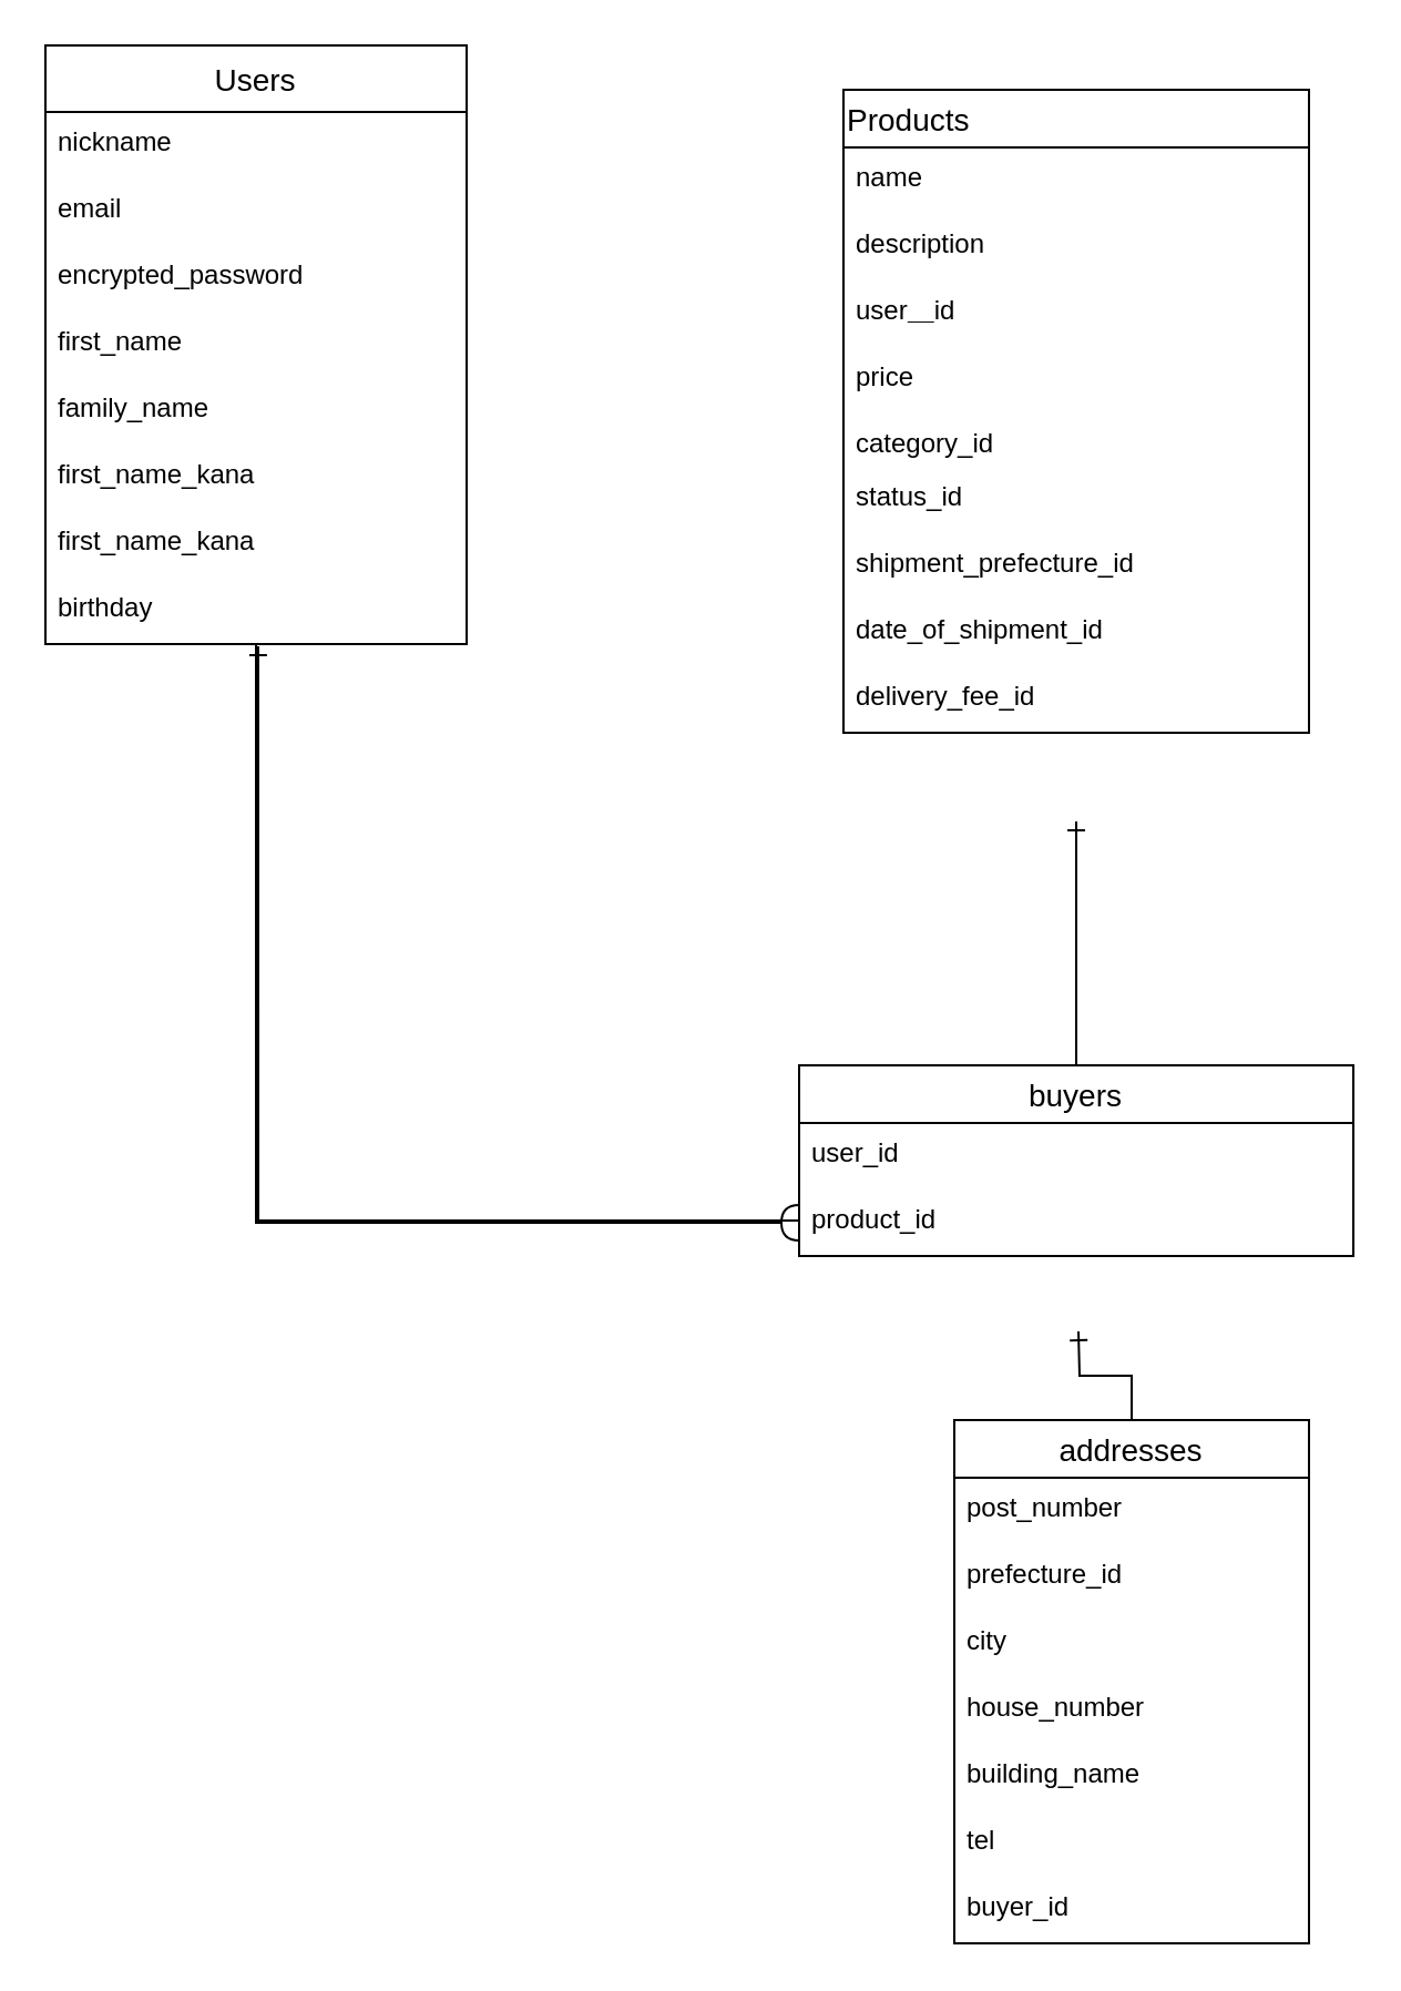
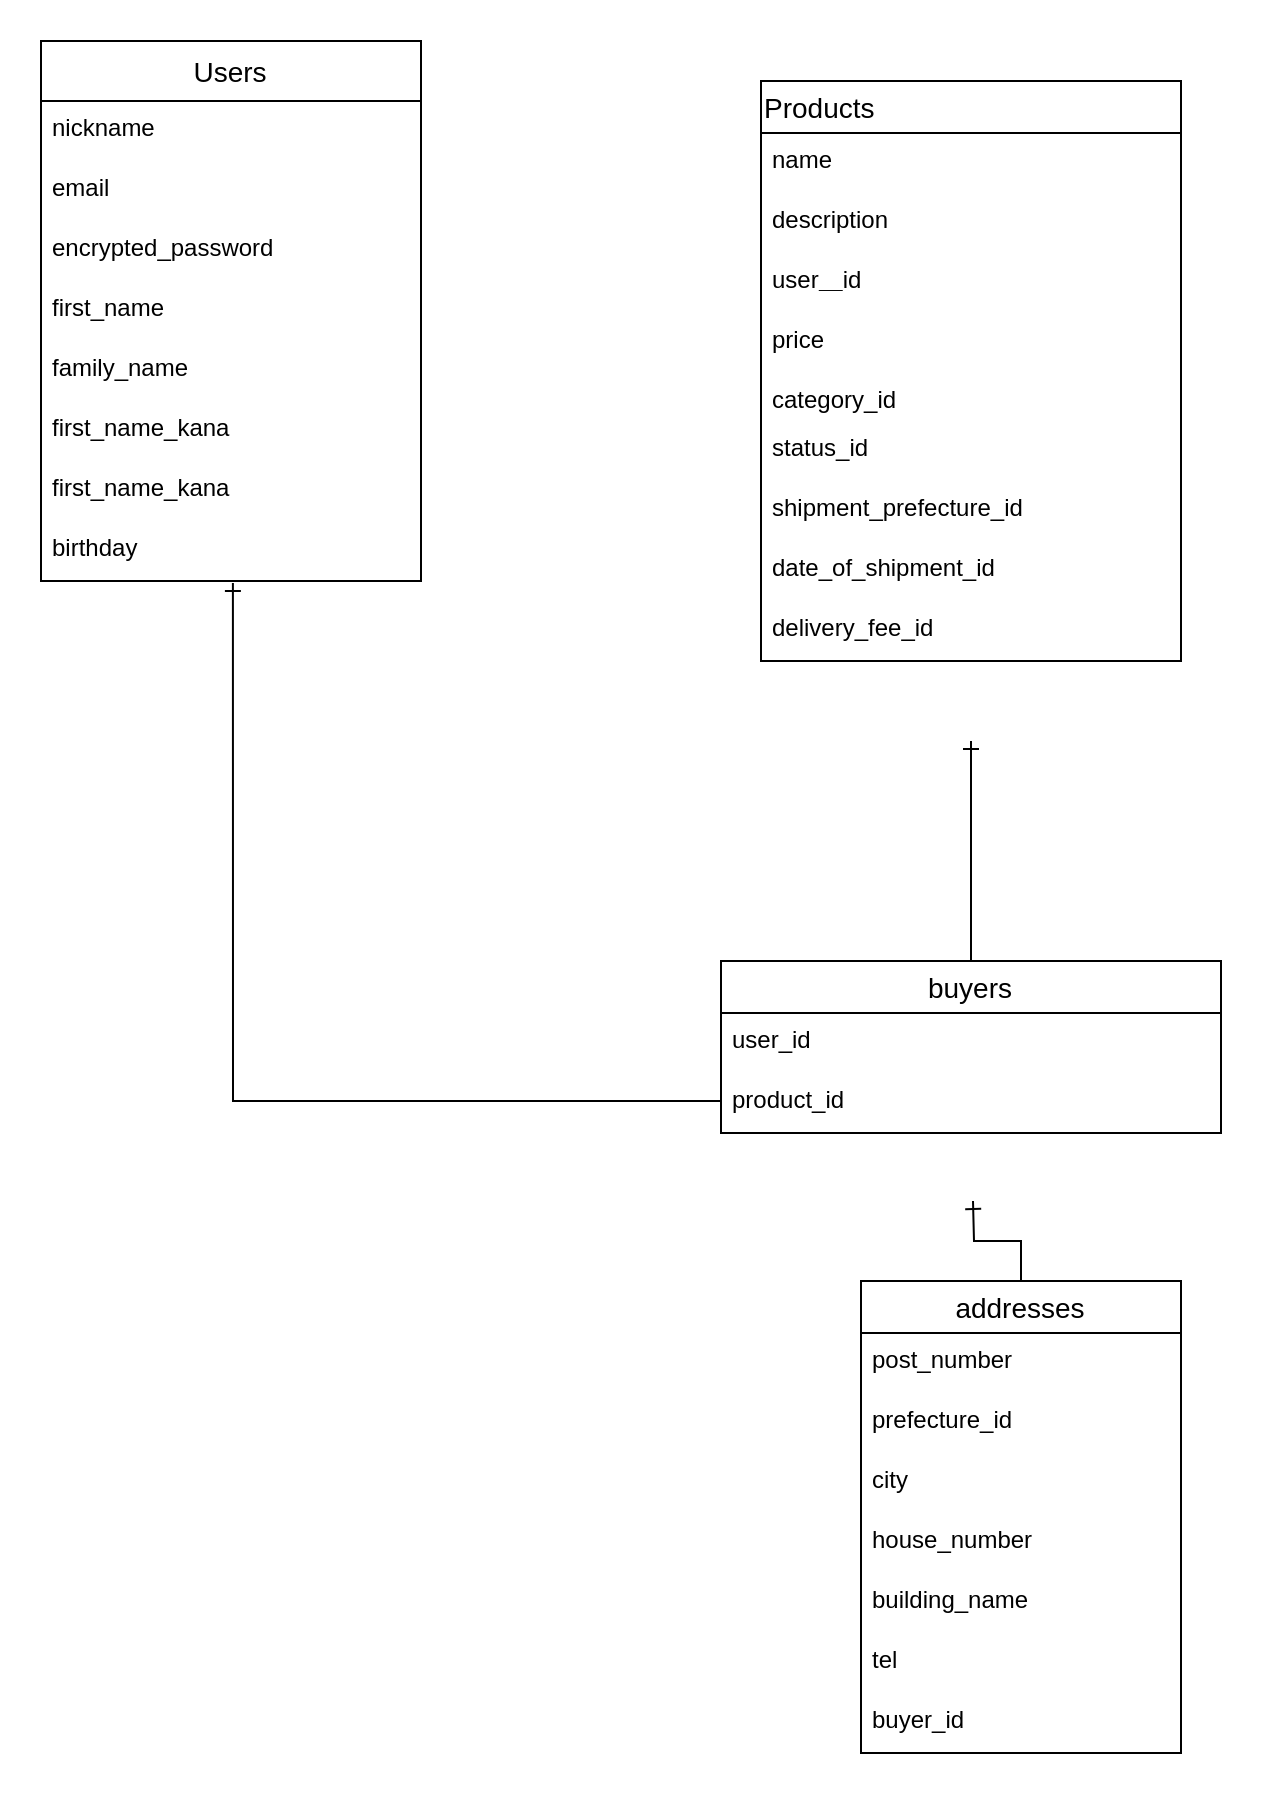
  <mxCell id="0" />
  <mxCell id="1" parent="0" />
  <mxCell id="2" value="Products" style="swimlane;fontStyle=0;childLayout=stackLayout;horizontal=1;startSize=26;horizontalStack=0;resizeParent=1;resizeParentMax=0;resizeLast=0;collapsible=1;marginBottom=0;align=left;fontSize=14;" parent="1" vertex="1"><mxGeometry x="380" y="40" width="210" height="290" as="geometry" /></mxCell>
  <mxCell id="3" value="name" style="text;strokeColor=none;fillColor=none;spacingLeft=4;spacingRight=4;overflow=hidden;rotatable=0;points=[[0,0.5],[1,0.5]];portConstraint=eastwest;fontSize=12;" parent="2" vertex="1"><mxGeometry y="26" width="210" height="30" as="geometry" /></mxCell>
  <mxCell id="4" value="description" style="text;strokeColor=none;fillColor=none;spacingLeft=4;spacingRight=4;overflow=hidden;rotatable=0;points=[[0,0.5],[1,0.5]];portConstraint=eastwest;fontSize=12;" parent="2" vertex="1"><mxGeometry y="56" width="210" height="30" as="geometry" /></mxCell>
  <mxCell id="5" value="user＿id" style="text;strokeColor=none;fillColor=none;spacingLeft=4;spacingRight=4;overflow=hidden;rotatable=0;points=[[0,0.5],[1,0.5]];portConstraint=eastwest;fontSize=12;" parent="2" vertex="1"><mxGeometry y="86" width="210" height="30" as="geometry" /></mxCell>
  <mxCell id="6" value="price" style="text;strokeColor=none;fillColor=none;spacingLeft=4;spacingRight=4;overflow=hidden;rotatable=0;points=[[0,0.5],[1,0.5]];portConstraint=eastwest;fontSize=12;" parent="2" vertex="1"><mxGeometry y="116" width="210" height="30" as="geometry" /></mxCell>
  <mxCell id="7" value="category_id" style="text;strokeColor=none;fillColor=none;spacingLeft=4;spacingRight=4;overflow=hidden;rotatable=0;points=[[0,0.5],[1,0.5]];portConstraint=eastwest;fontSize=12;shadow=1;" parent="2" vertex="1"><mxGeometry y="146" width="210" height="24" as="geometry" /></mxCell>
  <mxCell id="8" value="status_id" style="text;strokeColor=none;fillColor=none;spacingLeft=4;spacingRight=4;overflow=hidden;rotatable=0;points=[[0,0.5],[1,0.5]];portConstraint=eastwest;fontSize=12;" parent="2" vertex="1"><mxGeometry y="170" width="210" height="30" as="geometry" /></mxCell>
  <mxCell id="9" value="shipment_prefecture_id" style="text;strokeColor=none;fillColor=none;spacingLeft=4;spacingRight=4;overflow=hidden;rotatable=0;points=[[0,0.5],[1,0.5]];portConstraint=eastwest;fontSize=12;" parent="2" vertex="1"><mxGeometry y="200" width="210" height="30" as="geometry" /></mxCell>
  <mxCell id="10" value="date_of_shipment_id" style="text;strokeColor=none;fillColor=none;spacingLeft=4;spacingRight=4;overflow=hidden;rotatable=0;points=[[0,0.5],[1,0.5]];portConstraint=eastwest;fontSize=12;" parent="2" vertex="1"><mxGeometry y="230" width="210" height="30" as="geometry" /></mxCell>
  <mxCell id="11" value="delivery_fee_id" style="text;strokeColor=none;fillColor=none;spacingLeft=4;spacingRight=4;overflow=hidden;rotatable=0;points=[[0,0.5],[1,0.5]];portConstraint=eastwest;fontSize=12;" parent="2" vertex="1"><mxGeometry y="260" width="210" height="30" as="geometry" /></mxCell>
- <mxCell id="12" style="edgeStyle=orthogonalEdgeStyle;rounded=0;orthogonalLoop=1;jettySize=auto;html=1;entryX=0;entryY=0.5;entryDx=0;entryDy=0;endArrow=halfCircle;endFill=0;" parent="1" source="13" target="25" edge="1"><mxGeometry relative="1" as="geometry" /></mxCell>
  <mxCell id="13" value="Users" style="swimlane;fontStyle=0;childLayout=stackLayout;horizontal=1;startSize=30;horizontalStack=0;resizeParent=1;resizeParentMax=0;resizeLast=0;collapsible=1;marginBottom=0;align=center;fontSize=14;" parent="1" vertex="1"><mxGeometry x="20" y="20" width="190" height="270" as="geometry"><mxRectangle x="60" y="180" width="60" height="26" as="alternateBounds" /></mxGeometry></mxCell>
  <mxCell id="14" value="nickname" style="text;strokeColor=none;fillColor=none;spacingLeft=4;spacingRight=4;overflow=hidden;rotatable=0;points=[[0,0.5],[1,0.5]];portConstraint=eastwest;fontSize=12;" parent="13" vertex="1"><mxGeometry y="30" width="190" height="30" as="geometry" /></mxCell>
  <mxCell id="15" value="email" style="text;strokeColor=none;fillColor=none;spacingLeft=4;spacingRight=4;overflow=hidden;rotatable=0;points=[[0,0.5],[1,0.5]];portConstraint=eastwest;fontSize=12;" parent="13" vertex="1"><mxGeometry y="60" width="190" height="30" as="geometry" /></mxCell>
  <mxCell id="16" value="encrypted_password&#10;&#10;" style="text;strokeColor=none;fillColor=none;spacingLeft=4;spacingRight=4;overflow=hidden;rotatable=0;points=[[0,0.5],[1,0.5]];portConstraint=eastwest;fontSize=12;" parent="13" vertex="1"><mxGeometry y="90" width="190" height="30" as="geometry" /></mxCell>
  <mxCell id="17" value="first_name" style="text;strokeColor=none;fillColor=none;spacingLeft=4;spacingRight=4;overflow=hidden;rotatable=0;points=[[0,0.5],[1,0.5]];portConstraint=eastwest;fontSize=12;" parent="13" vertex="1"><mxGeometry y="120" width="190" height="30" as="geometry" /></mxCell>
  <mxCell id="18" value="family_name" style="text;strokeColor=none;fillColor=none;spacingLeft=4;spacingRight=4;overflow=hidden;rotatable=0;points=[[0,0.5],[1,0.5]];portConstraint=eastwest;fontSize=12;" parent="13" vertex="1"><mxGeometry y="150" width="190" height="30" as="geometry" /></mxCell>
  <mxCell id="19" value="first_name_kana" style="text;strokeColor=none;fillColor=none;spacingLeft=4;spacingRight=4;overflow=hidden;rotatable=0;points=[[0,0.5],[1,0.5]];portConstraint=eastwest;fontSize=12;" parent="13" vertex="1"><mxGeometry y="180" width="190" height="30" as="geometry" /></mxCell>
  <mxCell id="20" value="first_name_kana" style="text;strokeColor=none;fillColor=none;spacingLeft=4;spacingRight=4;overflow=hidden;rotatable=0;points=[[0,0.5],[1,0.5]];portConstraint=eastwest;fontSize=12;" parent="13" vertex="1"><mxGeometry y="210" width="190" height="30" as="geometry" /></mxCell>
  <mxCell id="21" value="birthday" style="text;strokeColor=none;fillColor=none;spacingLeft=4;spacingRight=4;overflow=hidden;rotatable=0;points=[[0,0.5],[1,0.5]];portConstraint=eastwest;fontSize=12;" parent="13" vertex="1"><mxGeometry y="240" width="190" height="30" as="geometry" /></mxCell>
  <mxCell id="22" style="edgeStyle=orthogonalEdgeStyle;rounded=0;orthogonalLoop=1;jettySize=auto;html=1;endArrow=ERone;endFill=0;" parent="1" source="23" edge="1"><mxGeometry relative="1" as="geometry"><mxPoint x="485" y="370" as="targetPoint" /></mxGeometry></mxCell>
  <mxCell id="23" value="buyers" style="swimlane;fontStyle=0;childLayout=stackLayout;horizontal=1;startSize=26;horizontalStack=0;resizeParent=1;resizeParentMax=0;resizeLast=0;collapsible=1;marginBottom=0;align=center;fontSize=14;" parent="1" vertex="1"><mxGeometry x="360" y="480" width="250" height="86" as="geometry" /></mxCell>
  <mxCell id="24" value="user_id" style="text;strokeColor=none;fillColor=none;spacingLeft=4;spacingRight=4;overflow=hidden;rotatable=0;points=[[0,0.5],[1,0.5]];portConstraint=eastwest;fontSize=12;" parent="23" vertex="1"><mxGeometry y="26" width="250" height="30" as="geometry" /></mxCell>
  <mxCell id="25" value="product_id" style="text;strokeColor=none;fillColor=none;spacingLeft=4;spacingRight=4;overflow=hidden;rotatable=0;points=[[0,0.5],[1,0.5]];portConstraint=eastwest;fontSize=12;" parent="23" vertex="1"><mxGeometry y="56" width="250" height="30" as="geometry" /></mxCell>
  <mxCell id="26" style="edgeStyle=orthogonalEdgeStyle;rounded=0;orthogonalLoop=1;jettySize=auto;html=1;entryX=0.504;entryY=1;entryDx=0;entryDy=0;entryPerimeter=0;endArrow=ERone;endFill=0;" parent="1" source="27" edge="1"><mxGeometry relative="1" as="geometry"><mxPoint x="486" y="600" as="targetPoint" /></mxGeometry></mxCell>
  <mxCell id="27" value="addresses" style="swimlane;fontStyle=0;childLayout=stackLayout;horizontal=1;startSize=26;horizontalStack=0;resizeParent=1;resizeParentMax=0;resizeLast=0;collapsible=1;marginBottom=0;align=center;fontSize=14;" parent="1" vertex="1"><mxGeometry x="430" y="640" width="160" height="236" as="geometry" /></mxCell>
  <mxCell id="28" value="post_number" style="text;strokeColor=none;fillColor=none;spacingLeft=4;spacingRight=4;overflow=hidden;rotatable=0;points=[[0,0.5],[1,0.5]];portConstraint=eastwest;fontSize=12;" parent="27" vertex="1"><mxGeometry y="26" width="160" height="30" as="geometry" /></mxCell>
  <mxCell id="29" value="prefecture_id" style="text;strokeColor=none;fillColor=none;spacingLeft=4;spacingRight=4;overflow=hidden;rotatable=0;points=[[0,0.5],[1,0.5]];portConstraint=eastwest;fontSize=12;" parent="27" vertex="1"><mxGeometry y="56" width="160" height="30" as="geometry" /></mxCell>
  <mxCell id="30" value="city" style="text;strokeColor=none;fillColor=none;spacingLeft=4;spacingRight=4;overflow=hidden;rotatable=0;points=[[0,0.5],[1,0.5]];portConstraint=eastwest;fontSize=12;" parent="27" vertex="1"><mxGeometry y="86" width="160" height="30" as="geometry" /></mxCell>
  <mxCell id="31" value="house_number" style="text;strokeColor=none;fillColor=none;spacingLeft=4;spacingRight=4;overflow=hidden;rotatable=0;points=[[0,0.5],[1,0.5]];portConstraint=eastwest;fontSize=12;" parent="27" vertex="1"><mxGeometry y="116" width="160" height="30" as="geometry" /></mxCell>
  <mxCell id="32" value="building_name" style="text;strokeColor=none;fillColor=none;spacingLeft=4;spacingRight=4;overflow=hidden;rotatable=0;points=[[0,0.5],[1,0.5]];portConstraint=eastwest;fontSize=12;" parent="27" vertex="1"><mxGeometry y="146" width="160" height="30" as="geometry" /></mxCell>
  <mxCell id="33" value="tel" style="text;strokeColor=none;fillColor=none;spacingLeft=4;spacingRight=4;overflow=hidden;rotatable=0;points=[[0,0.5],[1,0.5]];portConstraint=eastwest;fontSize=12;" parent="27" vertex="1"><mxGeometry y="176" width="160" height="30" as="geometry" /></mxCell>
  <mxCell id="34" value="buyer_id" style="text;strokeColor=none;fillColor=none;spacingLeft=4;spacingRight=4;overflow=hidden;rotatable=0;points=[[0,0.5],[1,0.5]];portConstraint=eastwest;fontSize=12;" vertex="1" parent="27"><mxGeometry y="206" width="160" height="30" as="geometry" /></mxCell>
  <mxCell id="35" style="edgeStyle=orthogonalEdgeStyle;rounded=0;orthogonalLoop=1;jettySize=auto;html=1;entryX=0.505;entryY=1.033;entryDx=0;entryDy=0;entryPerimeter=0;endArrow=ERone;endFill=0;" parent="1" source="24" target="21" edge="1"><mxGeometry relative="1" as="geometry"><Array as="points"><mxPoint x="360" y="550" /><mxPoint x="116" y="550" /></Array></mxGeometry></mxCell>
